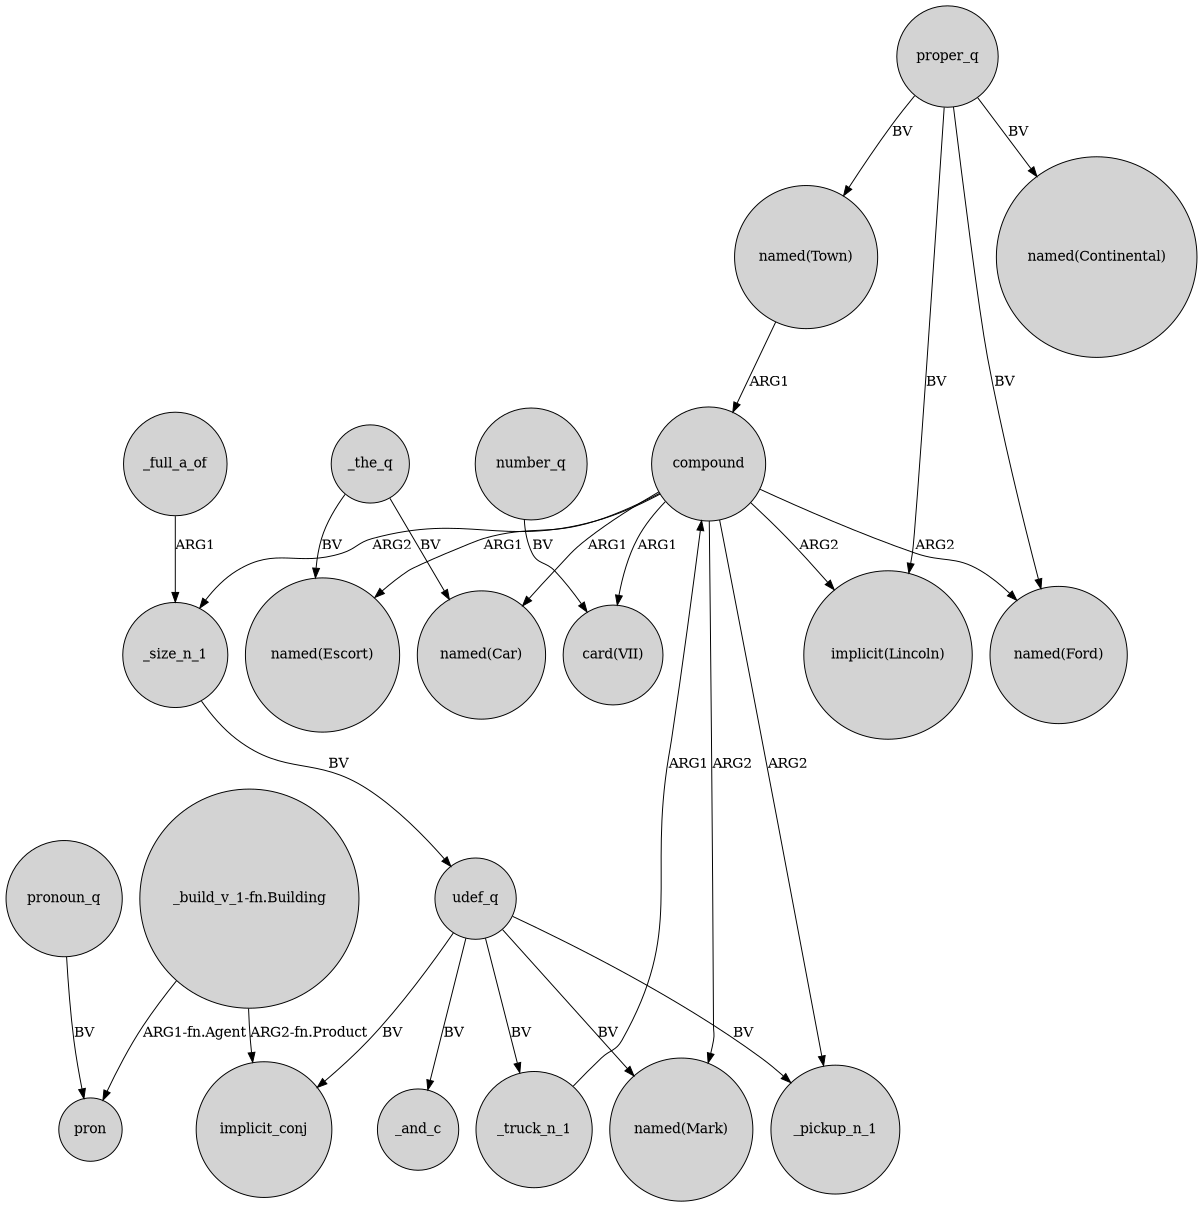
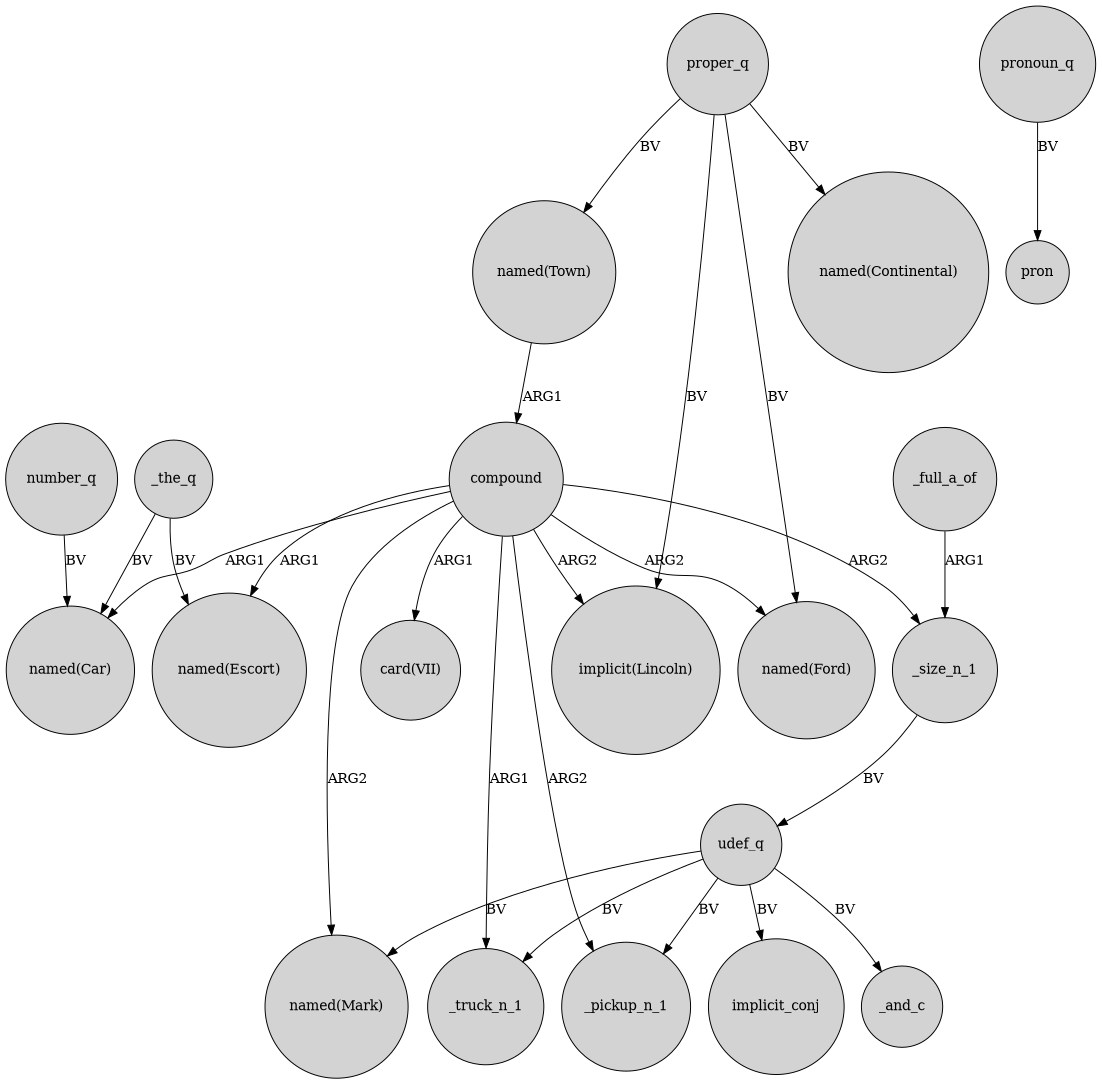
  digraph {
    node [shape=circle style=filled]
    n1 [label="implicit(Lincoln)"]
    compound
    "named(Car)"
    "card(VII)"
    _size_n_1
    "named(Mark)"
    "named(Escort)"
    _pickup_n_1
    _truck_n_1
    "named(Ford)"
    udef_q
    "named(Town)"
    implicit_conj
    _and_c
    _the_q
    number_q
    proper_q
    "named(Continental)"
    pronoun_q
    pron
    _full_a_of
-   "_build_v_1-fn.Building"
    compound -> n1 [label=ARG2]
    compound -> "named(Car)" [label=ARG1]
    compound -> "card(VII)" [label=ARG1]
    compound -> _size_n_1 [label=ARG2]
    compound -> "named(Mark)" [label=ARG2]
    compound -> "named(Escort)" [label=ARG1]
    compound -> _pickup_n_1 [label=ARG2]
-   _truck_n_1 -> compound [label=ARG1]
+   compound -> _truck_n_1 [label=ARG1]
    compound -> "named(Ford)" [label=ARG2]
    _size_n_1 -> udef_q [label=BV]
    udef_q -> "named(Mark)" [label=BV]
    udef_q -> _pickup_n_1 [label=BV]
    udef_q -> _truck_n_1 [label=BV]
    udef_q -> implicit_conj [label=BV]
    udef_q -> _and_c [label=BV]
    "named(Town)" -> compound [label=ARG1]
    _the_q -> "named(Car)" [label=BV]
    _the_q -> "named(Escort)" [label=BV]
-   number_q -> "card(VII)" [label=BV]
+   number_q -> "named(Car)" [label=BV]
    proper_q -> n1 [label=BV]
    proper_q -> "named(Ford)" [label=BV]
    proper_q -> "named(Town)" [label=BV]
    proper_q -> "named(Continental)" [label=BV]
    pronoun_q -> pron [label=BV]
    _full_a_of -> _size_n_1 [label=ARG1]
-   "_build_v_1-fn.Building" -> implicit_conj [label="ARG2-fn.Product"]
-   "_build_v_1-fn.Building" -> pron [label="ARG1-fn.Agent"]
  }
